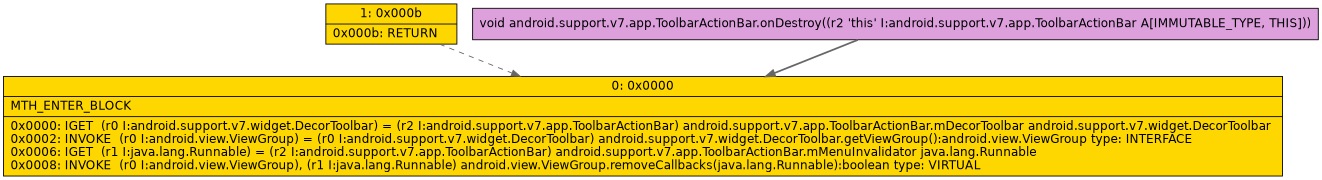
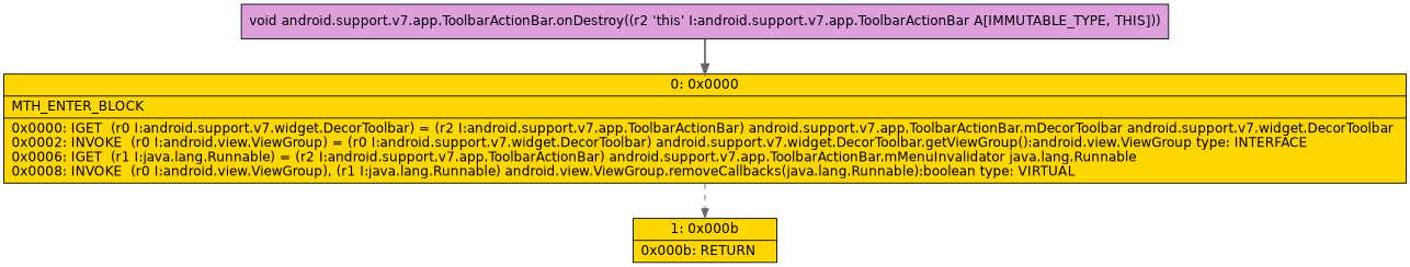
  digraph {
    fontname="DejaVu Sans"
    node [shape=record style=filled fillcolor=gold fontname="DejaVu Sans"]
    edge [color=gray40 fontname="DejaVu Sans"]
    n1 [label="{0\:\ 0x0000|MTH_ENTER_BLOCK\l|0x0000: IGET  (r0 I:android.support.v7.widget.DecorToolbar) = (r2 I:android.support.v7.app.ToolbarActionBar) android.support.v7.app.ToolbarActionBar.mDecorToolbar android.support.v7.widget.DecorToolbar \l0x0002: INVOKE  (r0 I:android.view.ViewGroup) = (r0 I:android.support.v7.widget.DecorToolbar) android.support.v7.widget.DecorToolbar.getViewGroup():android.view.ViewGroup type: INTERFACE \l0x0006: IGET  (r1 I:java.lang.Runnable) = (r2 I:android.support.v7.app.ToolbarActionBar) android.support.v7.app.ToolbarActionBar.mMenuInvalidator java.lang.Runnable \l0x0008: INVOKE  (r0 I:android.view.ViewGroup), (r1 I:java.lang.Runnable) android.view.ViewGroup.removeCallbacks(java.lang.Runnable):boolean type: VIRTUAL \l}"]
    n2 [label="{1\:\ 0x000b|0x000b: RETURN   \l}"]
    n3 [label="{void android.support.v7.app.ToolbarActionBar.onDestroy((r2 'this' I:android.support.v7.app.ToolbarActionBar A[IMMUTABLE_TYPE, THIS])) }" fillcolor=plum]
-   n2 -> n1 [style=dashed]
+   n1 -> n2 [style=dashed]
    n3 -> n1 [style=bold]
  }
